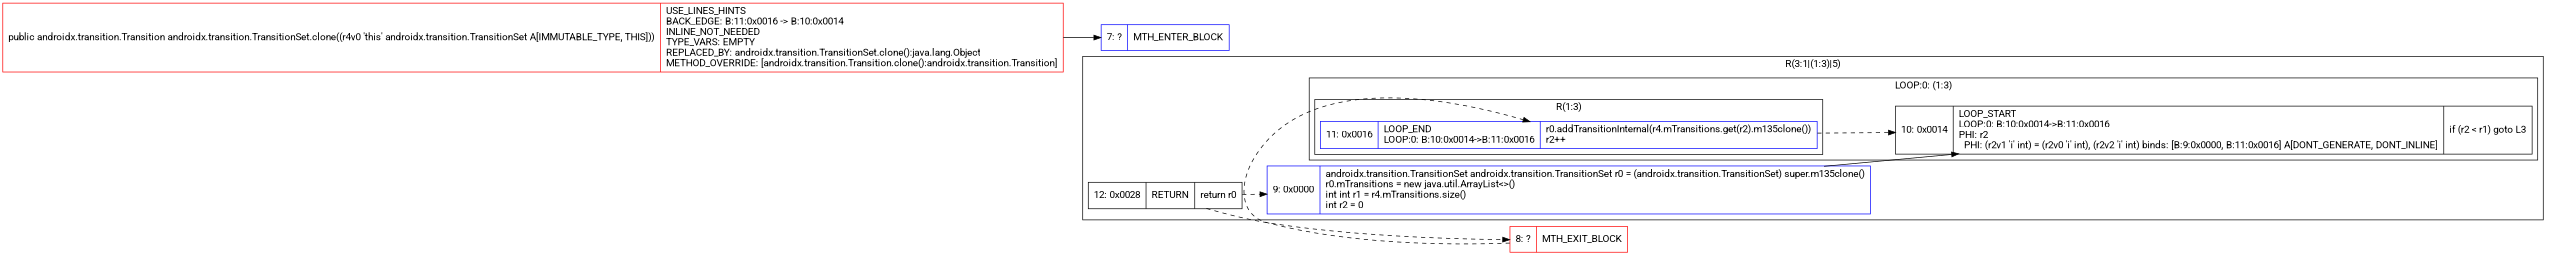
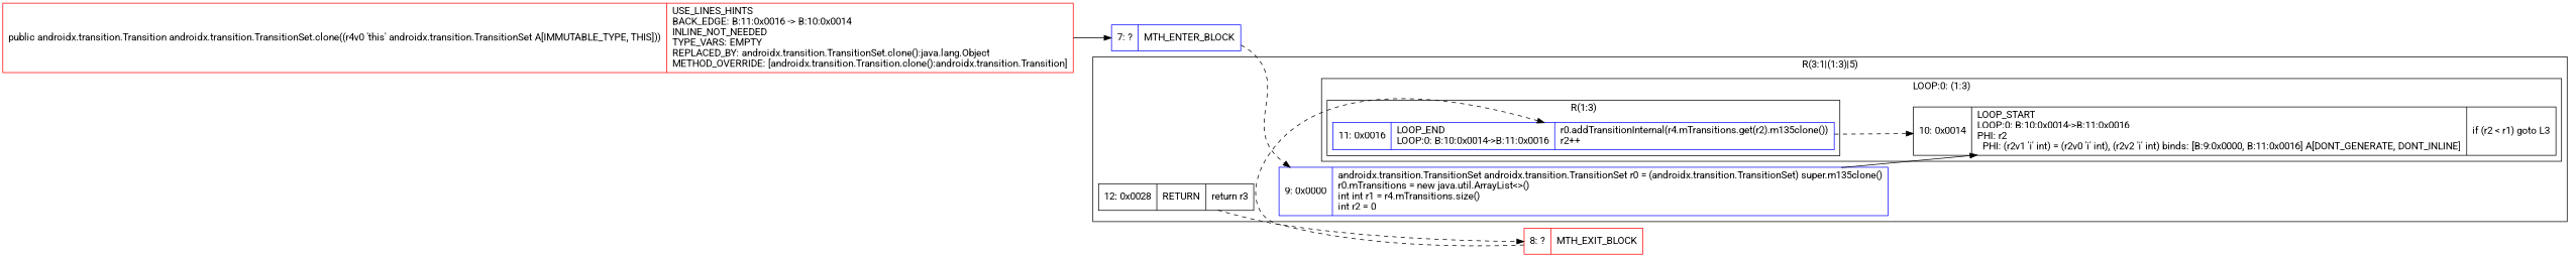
  digraph {
    fontname=Roboto
    rankdir=LR
    node [color=blue fontname=Roboto shape=record]
    edge [fontname=Roboto style=dashed]
    n1 [label="{11\:\ 0x0016|LOOP_END\lLOOP:0: B:10:0x0014\-\>B:11:0x0016\l|r0.addTransitionInternal(r4.mTransitions.get(r2).m135clone())\lr2++\l}"]
    n2 [color=black label="{10\:\ 0x0014|LOOP_START\lLOOP:0: B:10:0x0014\-\>B:11:0x0016\lPHI: r2 \l  PHI: (r2v1 'i' int) = (r2v0 'i' int), (r2v2 'i' int) binds: [B:9:0x0000, B:11:0x0016] A[DONT_GENERATE, DONT_INLINE]\l|if (r2 \< r1) goto L3\l}"]
    n3 [label="{9\:\ 0x0000|androidx.transition.TransitionSet androidx.transition.TransitionSet r0 = (androidx.transition.TransitionSet) super.m135clone()\lr0.mTransitions = new java.util.ArrayList\<\>()\lint int r1 = r4.mTransitions.size()\lint r2 = 0\l}"]
-   n4 [color=black label="{12\:\ 0x0028|RETURN\l|return r0\l}"]
+   n4 [color=black label="{12\:\ 0x0028|RETURN\l|return r3\l}"]
    n5 [color=red label="{8\:\ ?|MTH_EXIT_BLOCK\l}"]
    n6 [label="{7\:\ ?|MTH_ENTER_BLOCK\l}"]
    n7 [color=red label="{public androidx.transition.Transition androidx.transition.TransitionSet.clone((r4v0 'this' androidx.transition.TransitionSet A[IMMUTABLE_TYPE, THIS]))  | USE_LINES_HINTS\lBACK_EDGE: B:11:0x0016 \-\> B:10:0x0014\lINLINE_NOT_NEEDED\lTYPE_VARS: EMPTY\lREPLACED_BY: androidx.transition.TransitionSet.clone():java.lang.Object\lMETHOD_OVERRIDE: [androidx.transition.Transition.clone():androidx.transition.Transition]\l}"]
    subgraph cluster_1 {
      label="R(3:1|(1:3)|5)"
      n3
      n4
      subgraph cluster_2 {
        label="LOOP:0: (1:3)"
        n2
        subgraph cluster_3 {
          label="R(1:3)"
          n1
        }
      }
    }
    n1 -> n2
    n3 -> n2 [style=solid]
    n4 -> n5
    n5 -> n1
-   n4 -> n3
+   n6 -> n3
    n7 -> n6 [style=solid]
  }
